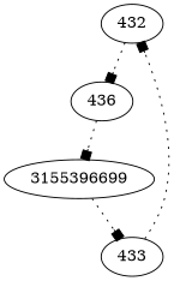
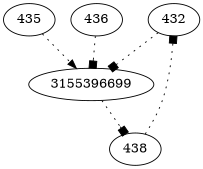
  strict digraph {
    edge [arrowhead=box style=dotted]
    432
    3155396699
-   438 [label=433]
+   438
+   435
    436
-   432 -> 436
+   432 -> 3155396699
    3155396699 -> 438
    438 -> 432
+   435 -> 3155396699 [arrowhead=normal]
    436 -> 3155396699
  }
